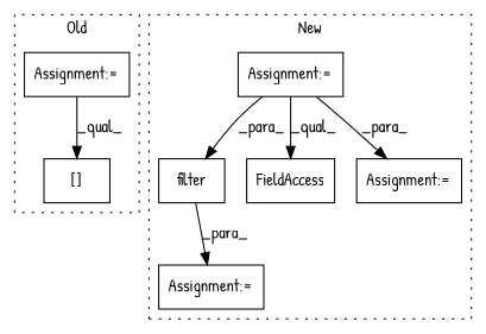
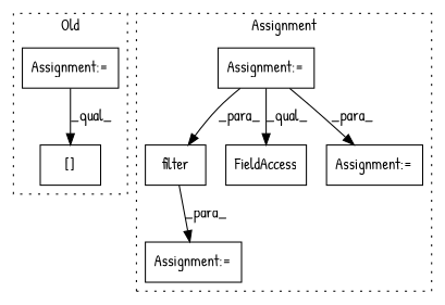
  digraph {
    fontname="Patrick Hand"
    node [a=7 l=1 shape=box fontname="Patrick Hand"]
    edge [fontname="Patrick Hand"]
    n1 [a=2 l="11,1" label="[]" s="6495,6507"]
    n2 [label="Assignment:=" s=6420]
    n3 [a=32 l="7,1" label=filter s="6493,6558"]
    n4 [label="Assignment:=" s=6487]
    n5 [l=4 label="Assignment:=" s=5877]
    n6 [a=22 l=11 label=FieldAccess s=6406]
    n7 [label="Assignment:=" s=6393]
    subgraph cluster_1 {
      label=Old
      style=dotted
      n1
      n2
    }
    subgraph cluster_2 {
-     label=New
+     label=Assignment
      style=dotted
      n3
      n4
      n5
      n6
      n7
    }
    n2 -> n1 [label=_qual_]
    n3 -> n4 [label=_para_]
    n5 -> n3 [label=_para_]
    n5 -> n6 [label=_qual_]
    n5 -> n7 [label=_para_]
  }
